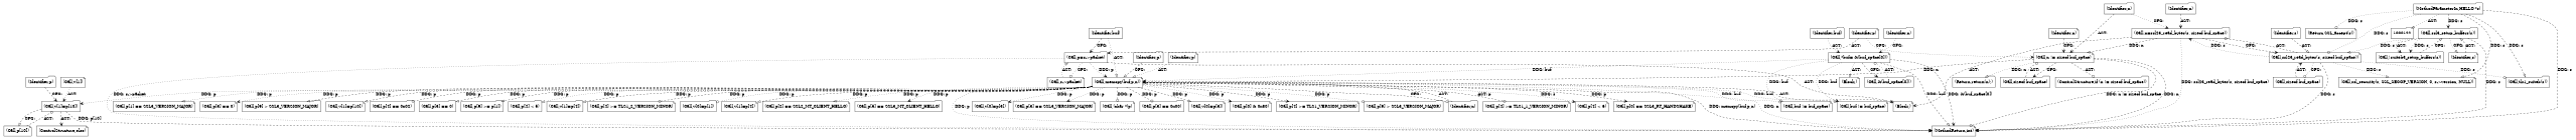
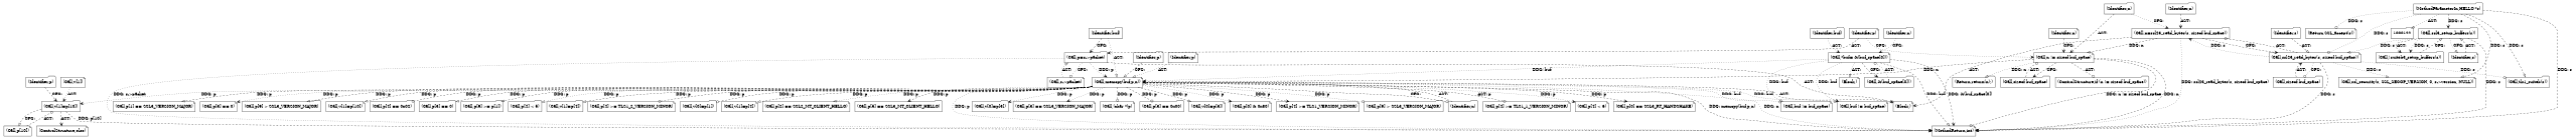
  digraph {
    node [shape=folder]
    edge [arrowhead=vee style=dashed]
    n1 [label="(Call,v[1]=p[10])"]
    n2 [label="(MethodReturn,int)" shape=note]
    n3 [label="(Call,p[10])" shape=note]
    n4 [label="(ControlStructure,else)" shape=note]
    n5 [label="(Call,memcpy(buf,p,n))" shape=note]
    n6 [label="(Call,p[3] == SSL3_VERSION_MAJOR)" shape=note]
    n7 [label="(Call,(char *)p)" shape=note]
    n8 [label="(Call,p[3] == 0x00)"]
    n9 [label="(Call,v[0]=p[3])" shape=note]
    n10 [label="(Call,p[0] & 0x80)" shape=note]
    n11 [label="(Call,p[4] >= TLS1_VERSION_MINOR)" shape=note]
    n12 [label="(Call,p[9] > SSL3_VERSION_MAJOR)"]
    n13 [label="(Identifier,n)"]
    n14 [label="(Call,p[4] >= TLS1_1_VERSION_MINOR)" shape=note]
    n15 [label="(Call,p[4] < 6)" shape=note]
    n16 [label="(Call,p[0] == SSL3_RT_HANDSHAKE)" shape=note]
    n17 [label="(Call,buf != buf_space)" shape=note]
    n18 [label="(Call,p[1] == SSL3_VERSION_MAJOR)" shape=note]
    n19 [label="(Call,p[3] == 0)" shape=note]
    n20 [label="(Call,p[9] > SSL3_VERSION_MAJOR)"]
    n21 [label="(Call,v[1]=p[10])" shape=note]
    n22 [label="(Call,p[4] == 0x02)"]
    n23 [label="(Call,p[3] == 0)"]
    n24 [label="(Call,p[9] >= p[1])"]
    n25 [label="(Call,buf != buf_space)" shape=note]
    n26 [label="(Call,p[4] < 5)"]
    n27 [label="(Call,v[1]=p[4])"]
    n28 [label="(Call,p[4] >= TLS1_2_VERSION_MINOR)" shape=note]
    n29 [label="(Call,v[0]=p[1])"]
    n30 [label="(Call,v[1]=p[4])" shape=note]
    n31 [label="(Call,p[2] == SSL2_MT_CLIENT_HELLO)" shape=note]
    n32 [label="(Call,p[5] == SSL3_MT_CLIENT_HELLO)"]
    n33 [label="(Block,)" shape=note]
    n34 [label="(Call,v[0]=p[3])"]
    n35 [label="(Call,*buf= &(buf_space[0]))" shape=note]
    n36 [label="(Block,)" shape=note]
    n37 [label="(Call,&(buf_space[0]))"]
    n38 [label="(Call,p=s->packet)"]
    n39 [label="(Call,s->packet)" shape=note]
    n40 [label="(Call,n != sizeof buf_space)" shape=note]
    n41 [label="(ControlStructure,if (n != sizeof buf_space))"]
    n42 [label="(Call,sizeof buf_space)"]
    n43 [label="(Return,return(n);)"]
    n44 [label="(Call,n=ssl23_read_bytes(s, sizeof buf_space))"]
    n45 [label="(Call,ssl23_read_bytes(s, sizeof buf_space))" shape=note]
    n46 [label="(Call,tls1_suiteb(s))"]
    n47 [label="(Call,sizeof buf_space)"]
    n48 [label="(Call,ssl_security(s, SSL_SECOP_VERSION, 0, s->version, NULL))" shape=note]
    n49 [label="(Call,ssl3_setup_buffers(s))"]
    n50 [label="(Call,!suiteb3_setup_buffers(s))"]
    n51 [label="(Identifier,s)" shape=note]
    n52 [label="(MethodParameterIn,HELLO *s)"]
    n53 [label="(Return,SSL_accept(s))" shape=note]
    1000122
    n55 [label="(Identifier,p)" shape=note]
    n56 [label="(Identifier,p)"]
    n57 [label="(Call,v[1])" shape=note]
    n58 [label="(Identifier,buf)"]
    n59 [label="(Identifier,p)" shape=note]
    n60 [label="(Identifier,n)"]
    n61 [label="(Identifier,n)" shape=note]
    n62 [label="(Identifier,n)"]
    n63 [label="(Identifier,p)"]
    n64 [label="(Identifier,n)"]
    n65 [label="(Identifier,s)"]
    n66 [label="(Identifier,buf)"]
    n1 -> n2 [label="DDG: p[10]"]
    n1 -> n3 [arrowhead=onormal label="CFG: "]
    n1 -> n4 [label="AST: "]
    n3 -> n1 [arrowhead=odot label="AST: "]
    n5 -> n1 [label="DDG: p" style=dotted]
    n5 -> n2 [arrowhead=onormal label="DDG: memcpy(buf,p,n)"]
    n5 -> n2 [label="DDG: n" style=dotted]
    n5 -> n2 [arrowhead=onormal label="DDG: p" style=dotted]
    n5 -> n6 [label="DDG: p" style=dotted]
    n5 -> n7 [arrowhead=odot label="DDG: p"]
    n5 -> n8 [arrowhead=odot label="DDG: p"]
    n5 -> n9 [arrowhead=onormal label="DDG: p"]
    n5 -> n10 [label="DDG: p" style=dotted]
    n5 -> n11 [label="DDG: p"]
    n5 -> n12 [arrowhead=odot label="DDG: p" style=dotted]
    n5 -> n13 [arrowhead=odot label="CFG: "]
    n5 -> n14 [arrowhead=odot label="AST: p"]
-   n5 -> n15 [label="DDG: s" style=dotted]
+   n5 -> n15 [label="DDG: p" style=dotted]
    n5 -> n16 [label="DDG: p"]
    n5 -> n17 [arrowhead=onormal label="DDG: buf" style=dotted]
-   n5 -> n18 [arrowhead=onormal label="DDG: p" style=dotted]
+   n5 -> n18 [arrowhead=onormal label="DDG: p"]
    n5 -> n19 [label="DDG: p" style=dotted]
    n5 -> n20 [arrowhead=onormal label="DDG: p"]
    n5 -> n21 [arrowhead=onormal label="DDG: p"]
    n5 -> n22 [arrowhead=odot label="DDG: p"]
    n5 -> n23 [arrowhead=onormal label="DDG: p"]
    n5 -> n24 [arrowhead=onormal label="DDG: p"]
    n5 -> n25 [arrowhead=odot label="DDG: buf" style=dotted]
    n5 -> n26 [arrowhead=onormal label="DDG: p" style=dotted]
    n5 -> n27 [arrowhead=onormal label="DDG: p"]
    n5 -> n28 [arrowhead=odot label="DDG: p"]
-   n5 -> n29 [arrowhead=odot label="DDG: p" style=dotted]
+   n5 -> n29 [arrowhead=odot label="DDG: p"]
    n5 -> n30 [arrowhead=onormal label="DDG: p"]
    n5 -> n31 [arrowhead=onormal label="DDG: p" style=dotted]
-   n5 -> n32 [label="DDG: p" style=dotted]
+   n5 -> n32 [label="DDG: p"]
    n5 -> n33 [arrowhead=odot label="AST: "]
    n5 -> n34 [label="DDG: p" style=dotted]
    n13 -> n5 [label="AST: "]
    n35 -> n2 [label="DDG: &(buf_space[0])"]
    n35 -> n2 [arrowhead=onormal label="DDG: buf"]
    n35 -> n5 [label="DDG: buf" style=dotted]
    n35 -> n17 [label="DDG: buf" style=dotted]
    n35 -> n25 [arrowhead=onormal label="DDG: buf" style=dotted]
    n35 -> n36 [arrowhead=onormal label="AST: " style=dotted]
    n35 -> n37 [label="CFG: "]
    n37 -> n35 [arrowhead=odot label="AST: " style=dotted]
    n38 -> n2 [arrowhead=odot label="DDG: s->packet" style=dotted]
    n38 -> n5 [label="DDG: p" style=dotted]
    n38 -> n33 [label="AST: "]
    n38 -> n39 [arrowhead=odot label="CFG: " style=dotted]
    n39 -> n38 [arrowhead=onormal label="AST: " style=dotted]
    n40 -> n2 [arrowhead=odot label="DDG: n != sizeof buf_space"]
    n40 -> n2 [arrowhead=odot label="DDG: n"]
    n40 -> n5 [label="DDG: n"]
    n40 -> n41 [arrowhead=odot label="AST: "]
    n40 -> n42 [label="CFG: "]
    n40 -> n43 [arrowhead=onormal label="DDG: n" style=dotted]
    n42 -> n40 [arrowhead=odot label="AST: "]
    n44 -> n2 [arrowhead=onormal label="DDG: ssl23_read_bytes(s, sizeof buf_space)" style=dotted]
    n44 -> n33 [label="AST: "]
    n44 -> n40 [arrowhead=onormal label="DDG: n"]
    n44 -> n45 [label="CFG: "]
    n45 -> n2 [label="DDG: s"]
    n45 -> n44 [arrowhead=odot label="AST: "]
    n45 -> n44 [label="DDG: s" style=dotted]
    n45 -> n46 [arrowhead=odot label="DDG: s" style=dotted]
    n45 -> n47 [arrowhead=odot label="CFG: " style=dotted]
    n45 -> n48 [arrowhead=onormal label="DDG: s" style=dotted]
    n47 -> n45 [label="AST: "]
    n49 -> n2 [arrowhead=odot label="DDG: s"]
    n49 -> n45 [arrowhead=onormal label="DDG: s" style=dotted]
    n49 -> n50 [label="AST: "]
    n49 -> n50 [label="DDG: s" style=dotted]
    n49 -> n51 [arrowhead=onormal label="CFG: " style=dotted]
    n50 -> n49 [arrowhead=onormal label="CFG: "]
    n51 -> n49 [arrowhead=onormal label="AST: "]
    n52 -> n2 [label="DDG: s"]
    n52 -> n45 [arrowhead=odot label="DDG: s" style=dotted]
    n52 -> n46 [arrowhead=onormal label="DDG: s"]
    n52 -> n48 [arrowhead=onormal label="DDG: s"]
    n52 -> n49 [label="DDG: s"]
    n52 -> n53 [arrowhead=odot label="DDG: s" style=dotted]
    n52 -> 1000122 [arrowhead=onormal label="AST: " style=dotted]
    n55 -> n38 [label="AST: "]
    n55 -> n40 [label="CFG: " style=dotted]
    n56 -> n1 [label="CFG: "]
    n57 -> n1 [label="AST: " style=dotted]
    n58 -> n5 [arrowhead=onormal label="AST: " style=dotted]
    n58 -> n38 [label="CFG: "]
    n59 -> n5 [arrowhead=onormal label="AST: " style=dotted]
    n60 -> n35 [label="CFG: " style=dotted]
    n61 -> n40 [label="CFG: "]
    n62 -> n40 [label="AST: "]
    n62 -> n44 [label="CFG: " style=dotted]
    n63 -> n5 [arrowhead=onormal label="CFG: "]
    n64 -> n44 [label="AST: "]
    n65 -> n45 [arrowhead=onormal label="AST: "]
    n66 -> n35 [label="AST: " style=dotted]
  }
